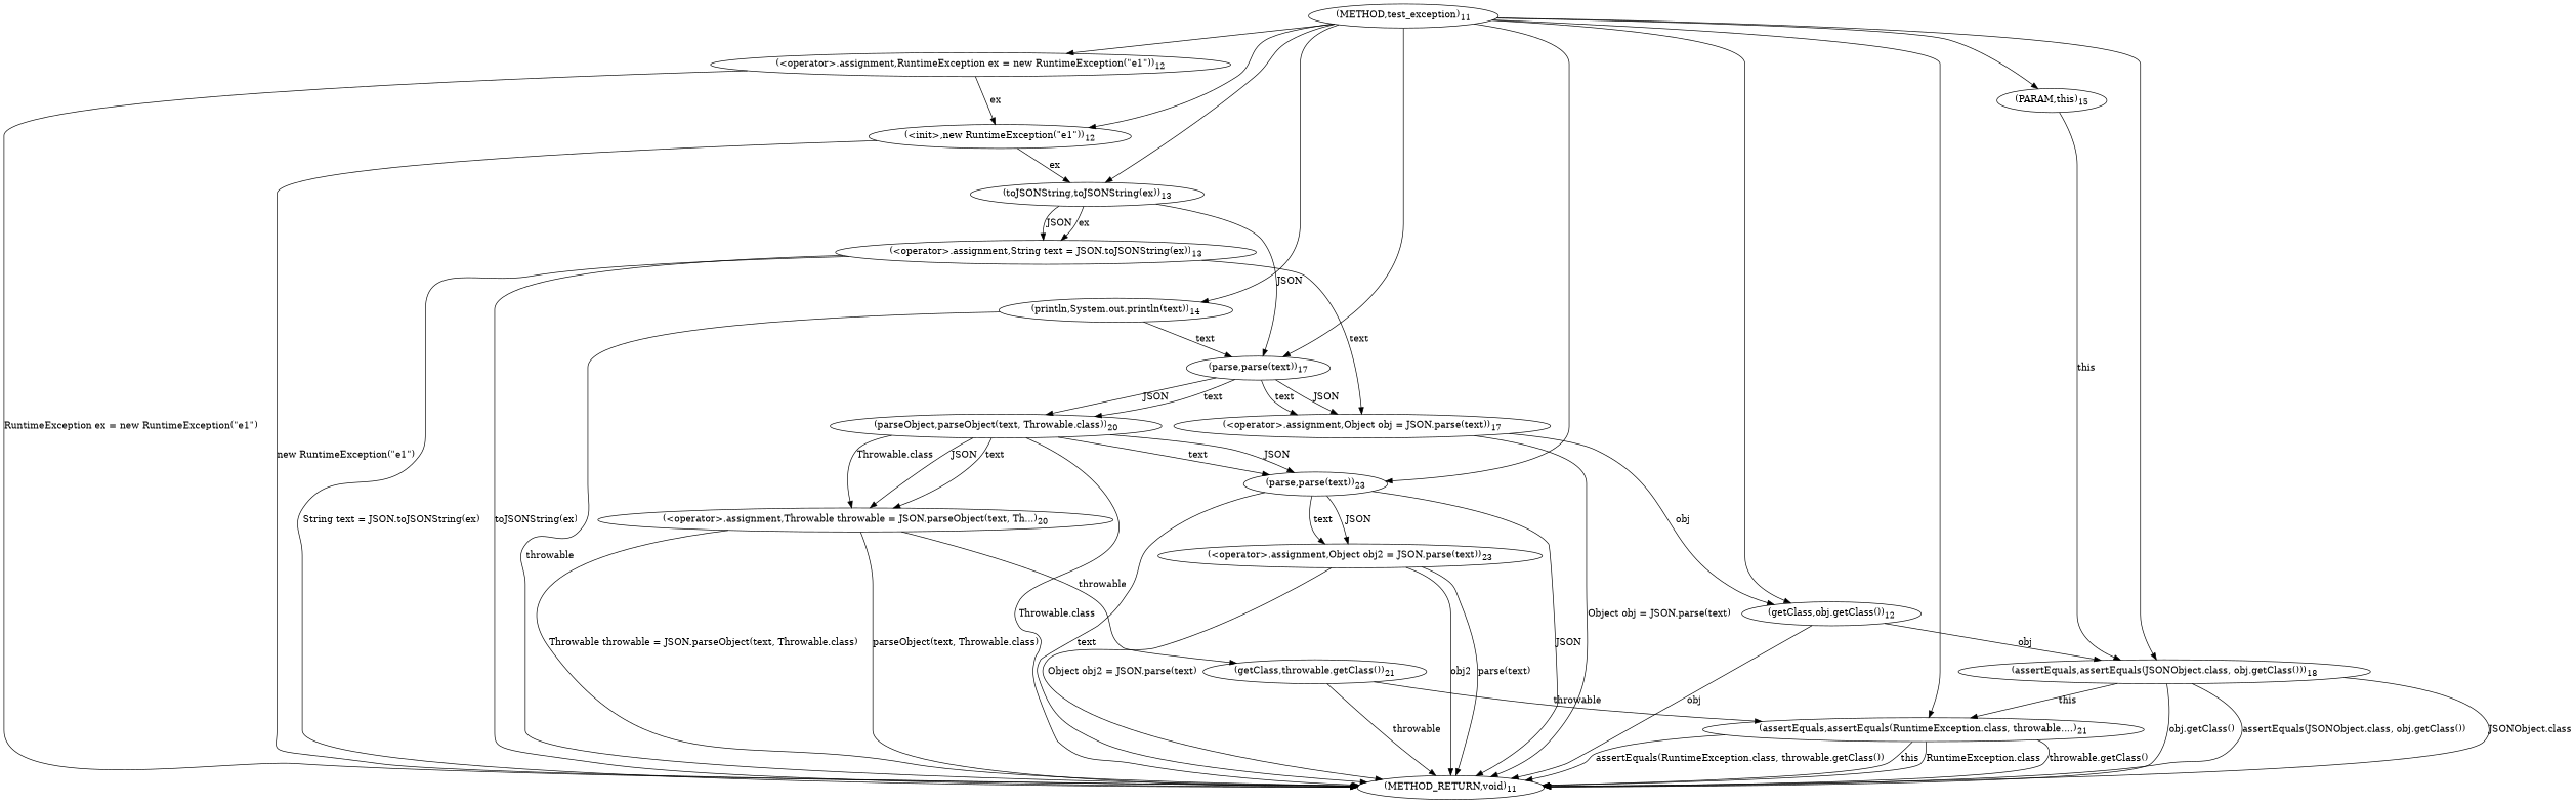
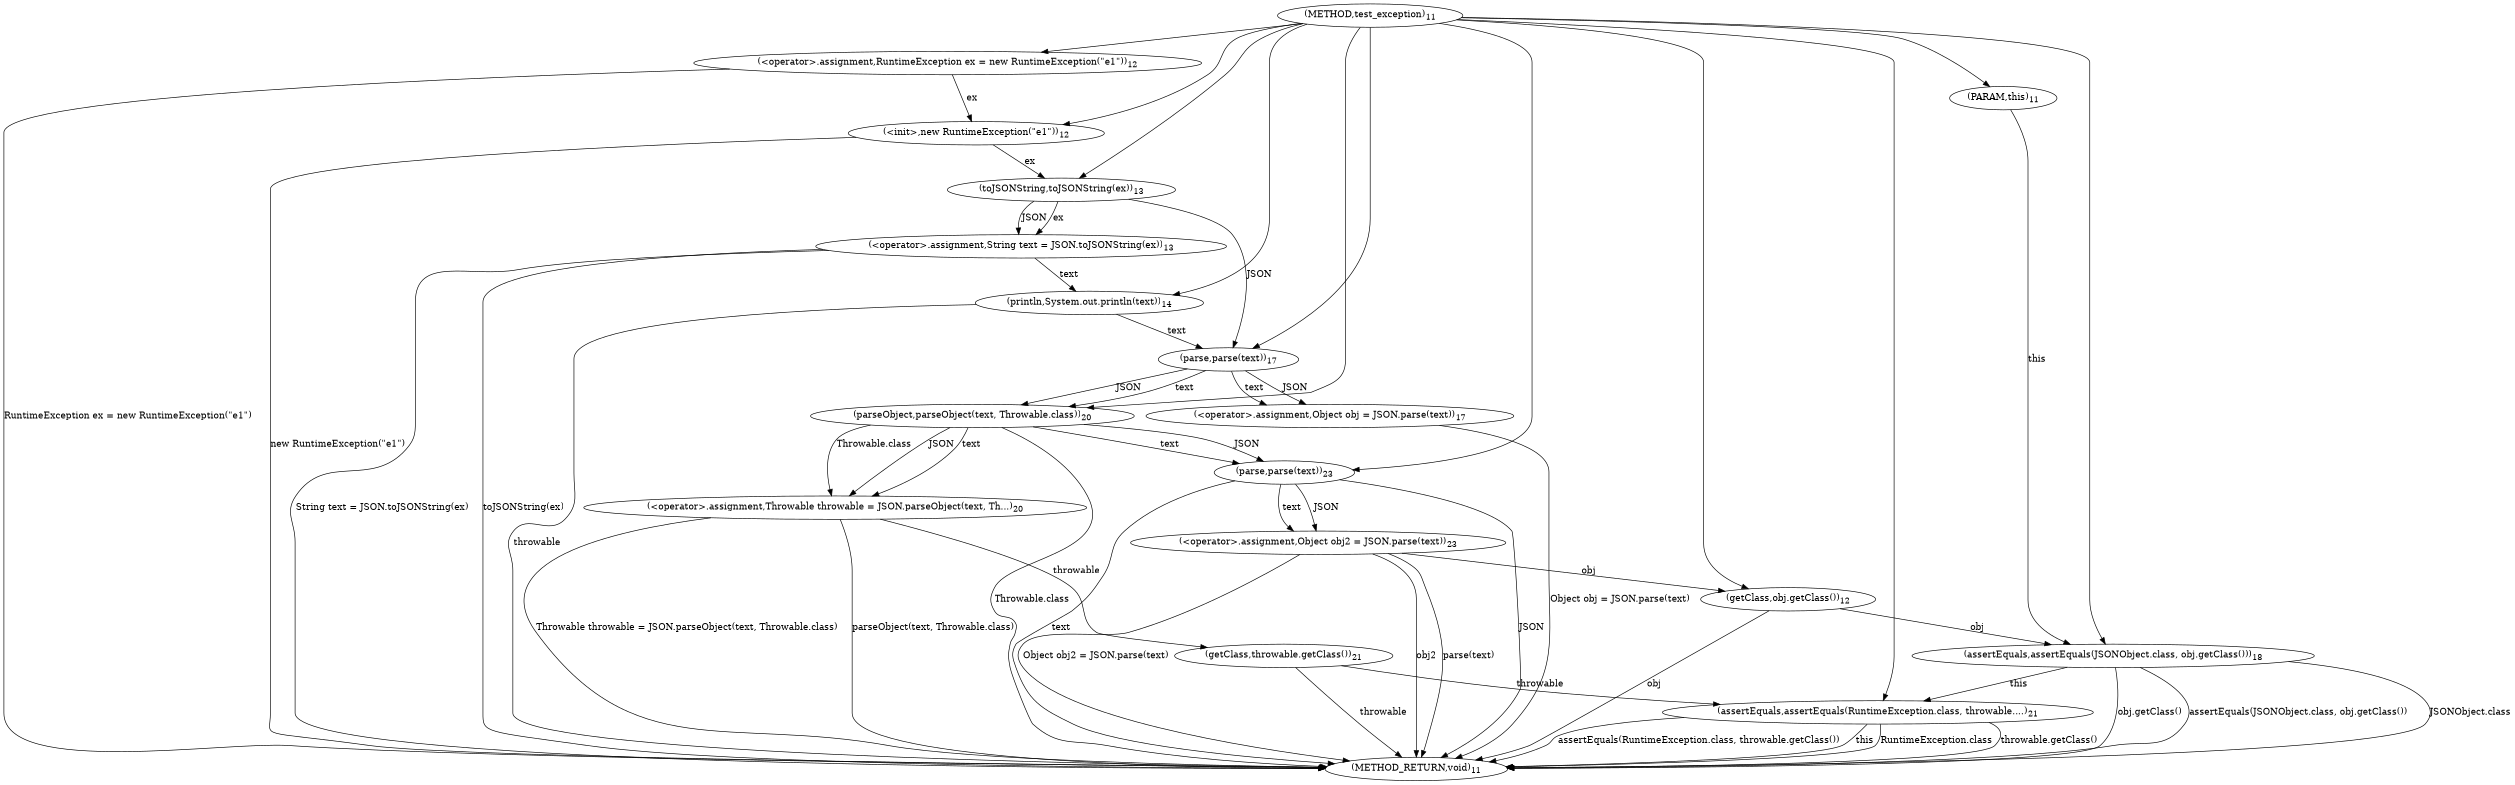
  digraph {
    n1 [label=<(METHOD,test_exception)<SUB>11</SUB>>]
-   n2 [label=<(PARAM,this)<SUB>15</SUB>>]
+   n2 [label=<(PARAM,this)<SUB>11</SUB>>]
    n3 [label=<(&lt;operator&gt;.assignment,RuntimeException ex = new RuntimeException(&quot;e1&quot;))<SUB>12</SUB>>]
    n4 [label=<(&lt;init&gt;,new RuntimeException(&quot;e1&quot;))<SUB>12</SUB>>]
    n5 [label=<(println,System.out.println(text))<SUB>14</SUB>>]
    n6 [label=<(assertEquals,assertEquals(JSONObject.class, obj.getClass()))<SUB>18</SUB>>]
    n7 [label=<(assertEquals,assertEquals(RuntimeException.class, throwable....)<SUB>21</SUB>>]
    n8 [label=<(toJSONString,toJSONString(ex))<SUB>13</SUB>>]
    n9 [label=<(parse,parse(text))<SUB>17</SUB>>]
    n10 [label=<(getClass,obj.getClass())<SUB>12</SUB>>]
    n11 [label=<(parseObject,parseObject(text, Throwable.class))<SUB>20</SUB>>]
    n12 [label=<(parse,parse(text))<SUB>23</SUB>>]
    n13 [label=<(METHOD_RETURN,void)<SUB>11</SUB>>]
    n14 [label=<(&lt;operator&gt;.assignment,String text = JSON.toJSONString(ex))<SUB>13</SUB>>]
    n15 [label=<(&lt;operator&gt;.assignment,Object obj = JSON.parse(text))<SUB>17</SUB>>]
    n16 [label=<(&lt;operator&gt;.assignment,Throwable throwable = JSON.parseObject(text, Th...)<SUB>20</SUB>>]
    n17 [label=<(getClass,throwable.getClass())<SUB>21</SUB>>]
    n18 [label=<(&lt;operator&gt;.assignment,Object obj2 = JSON.parse(text))<SUB>23</SUB>>]
    n1 -> n2
    n1 -> n3
    n1 -> n4
    n1 -> n5
    n1 -> n6
    n1 -> n7
    n1 -> n8
    n1 -> n9
    n1 -> n10
+   n1 -> n11
    n1 -> n12
    n2 -> n6 [label=this]
    n3 -> n4 [label=ex]
    n3 -> n13 [label="RuntimeException ex = new RuntimeException(&quot;e1&quot;)"]
    n4 -> n8 [label=ex]
    n4 -> n13 [label="new RuntimeException(&quot;e1&quot;)"]
    n5 -> n9 [label=text]
    n5 -> n13 [label=throwable]
    n6 -> n7 [label=this]
    n6 -> n13 [label="JSONObject.class"]
    n6 -> n13 [label="obj.getClass()"]
    n6 -> n13 [label="assertEquals(JSONObject.class, obj.getClass())"]
    n7 -> n13 [label=this]
    n7 -> n13 [label="RuntimeException.class"]
    n7 -> n13 [label="throwable.getClass()"]
    n7 -> n13 [label="assertEquals(RuntimeException.class, throwable.getClass())"]
    n8 -> n9 [label=JSON]
    n8 -> n14 [label=JSON]
    n8 -> n14 [label=ex]
    n9 -> n11 [label=JSON]
    n9 -> n11 [label=text]
    n9 -> n15 [label=JSON]
    n9 -> n15 [label=text]
    n10 -> n6 [label=obj]
    n10 -> n13 [label=obj]
    n11 -> n12 [label=JSON]
    n11 -> n12 [label=text]
    n11 -> n13 [label="Throwable.class"]
    n11 -> n16 [label=JSON]
    n11 -> n16 [label=text]
    n11 -> n16 [label="Throwable.class"]
    n12 -> n13 [label=JSON]
    n12 -> n13 [label=text]
    n12 -> n18 [label=JSON]
    n12 -> n18 [label=text]
-   n14 -> n15 [label=text]
+   n14 -> n5 [label=text]
    n14 -> n13 [label="toJSONString(ex)"]
    n14 -> n13 [label="String text = JSON.toJSONString(ex)"]
-   n15 -> n10 [label=obj]
+   n18 -> n10 [label=obj]
    n15 -> n13 [label="Object obj = JSON.parse(text)"]
    n16 -> n13 [label="parseObject(text, Throwable.class)"]
    n16 -> n13 [label="Throwable throwable = JSON.parseObject(text, Throwable.class)"]
    n16 -> n17 [label=throwable]
    n17 -> n7 [label=throwable]
    n17 -> n13 [label=throwable]
    n18 -> n13 [label=obj2]
    n18 -> n13 [label="parse(text)"]
    n18 -> n13 [label="Object obj2 = JSON.parse(text)"]
  }
